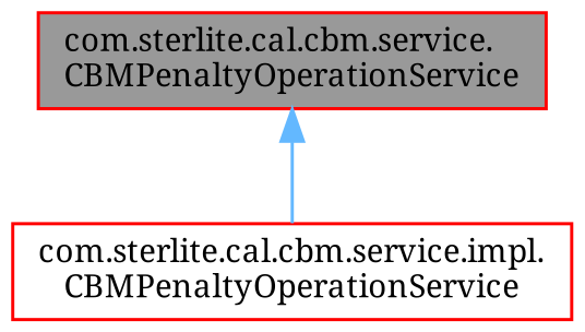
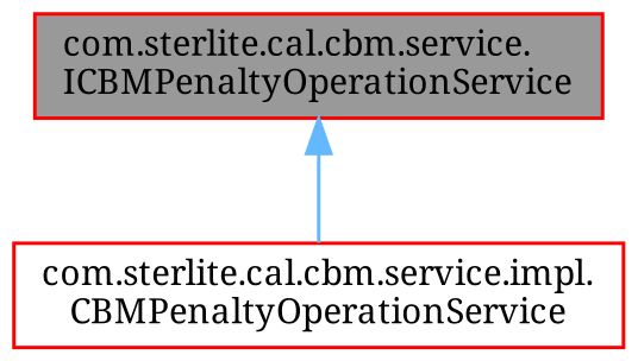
  digraph {
    fontname="Noto Serif"
    node [color=red fontname="Noto Serif" fontsize=10 shape=box style=filled]
-   n1 [fillcolor=grey60 fontcolor=black height=0.2 label="com.sterlite.cal.cbm.service.\lCBMPenaltyOperationService" width=0.4]
+   n1 [fillcolor=grey60 fontcolor=black height=0.2 label="com.sterlite.cal.cbm.service.\lICBMPenaltyOperationService" width=0.4]
    n2 [fillcolor=white height=0.2 label="com.sterlite.cal.cbm.service.impl.\lCBMPenaltyOperationService" width=0.4]
    n1 -> n2 [color=steelblue1 dir=back fontname="Noto Serif" fontsize=10 labelfontname=Helvetica labelfontsize=10 style=solid]
  }
